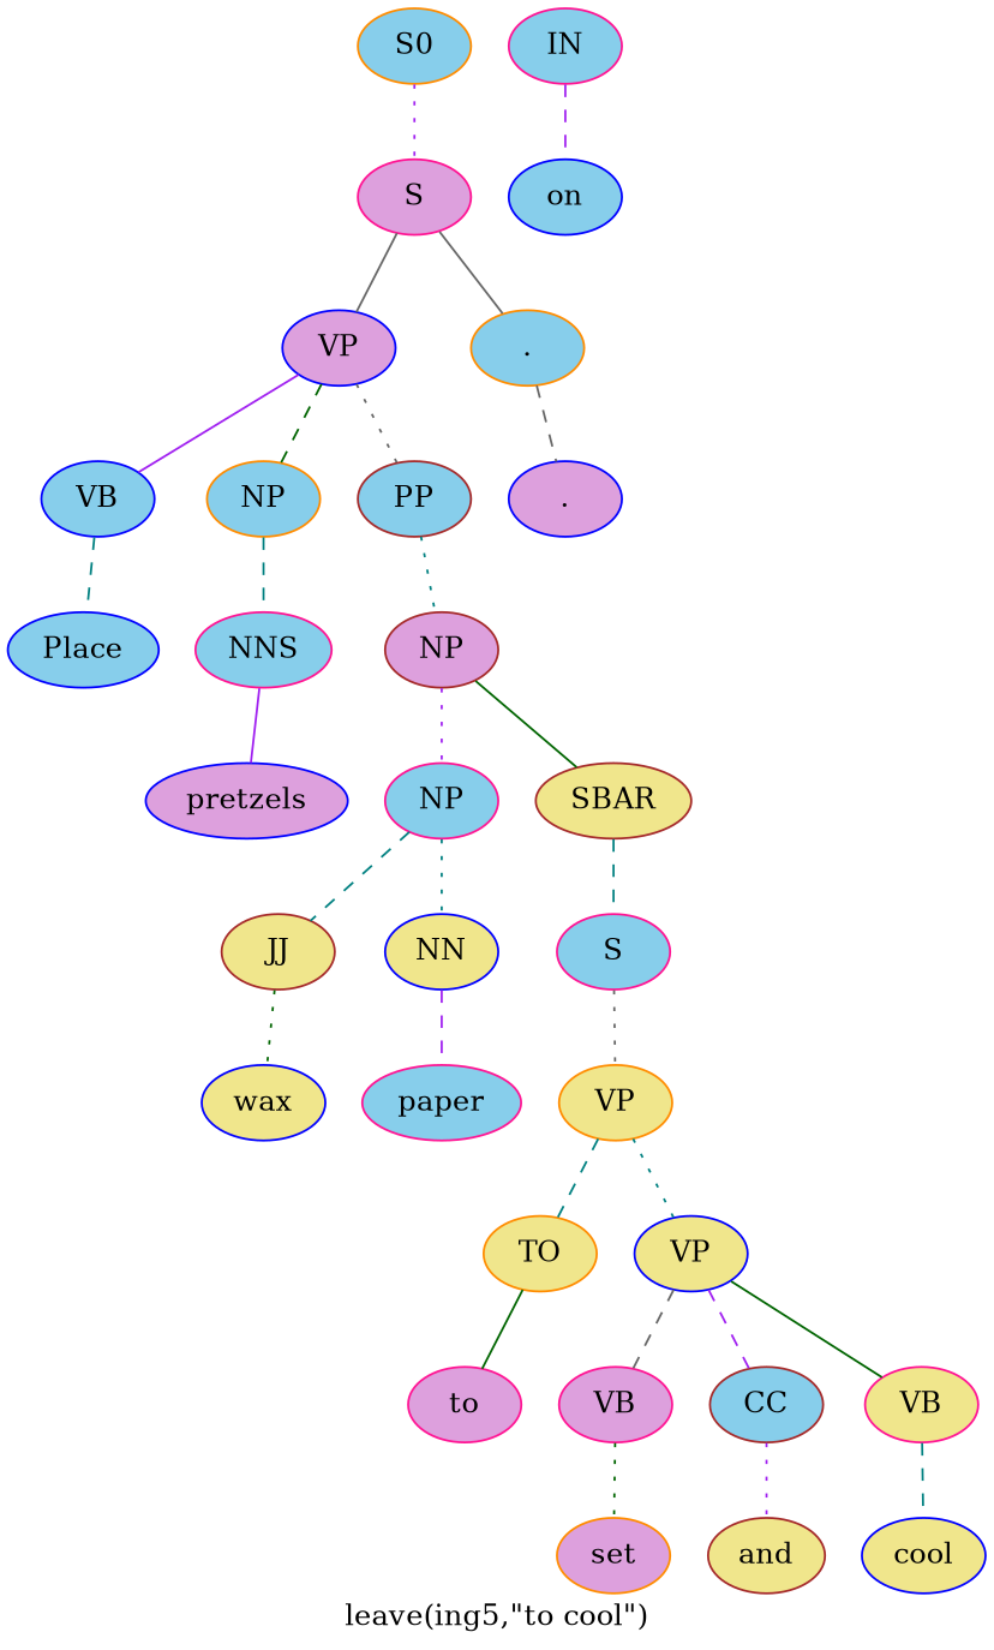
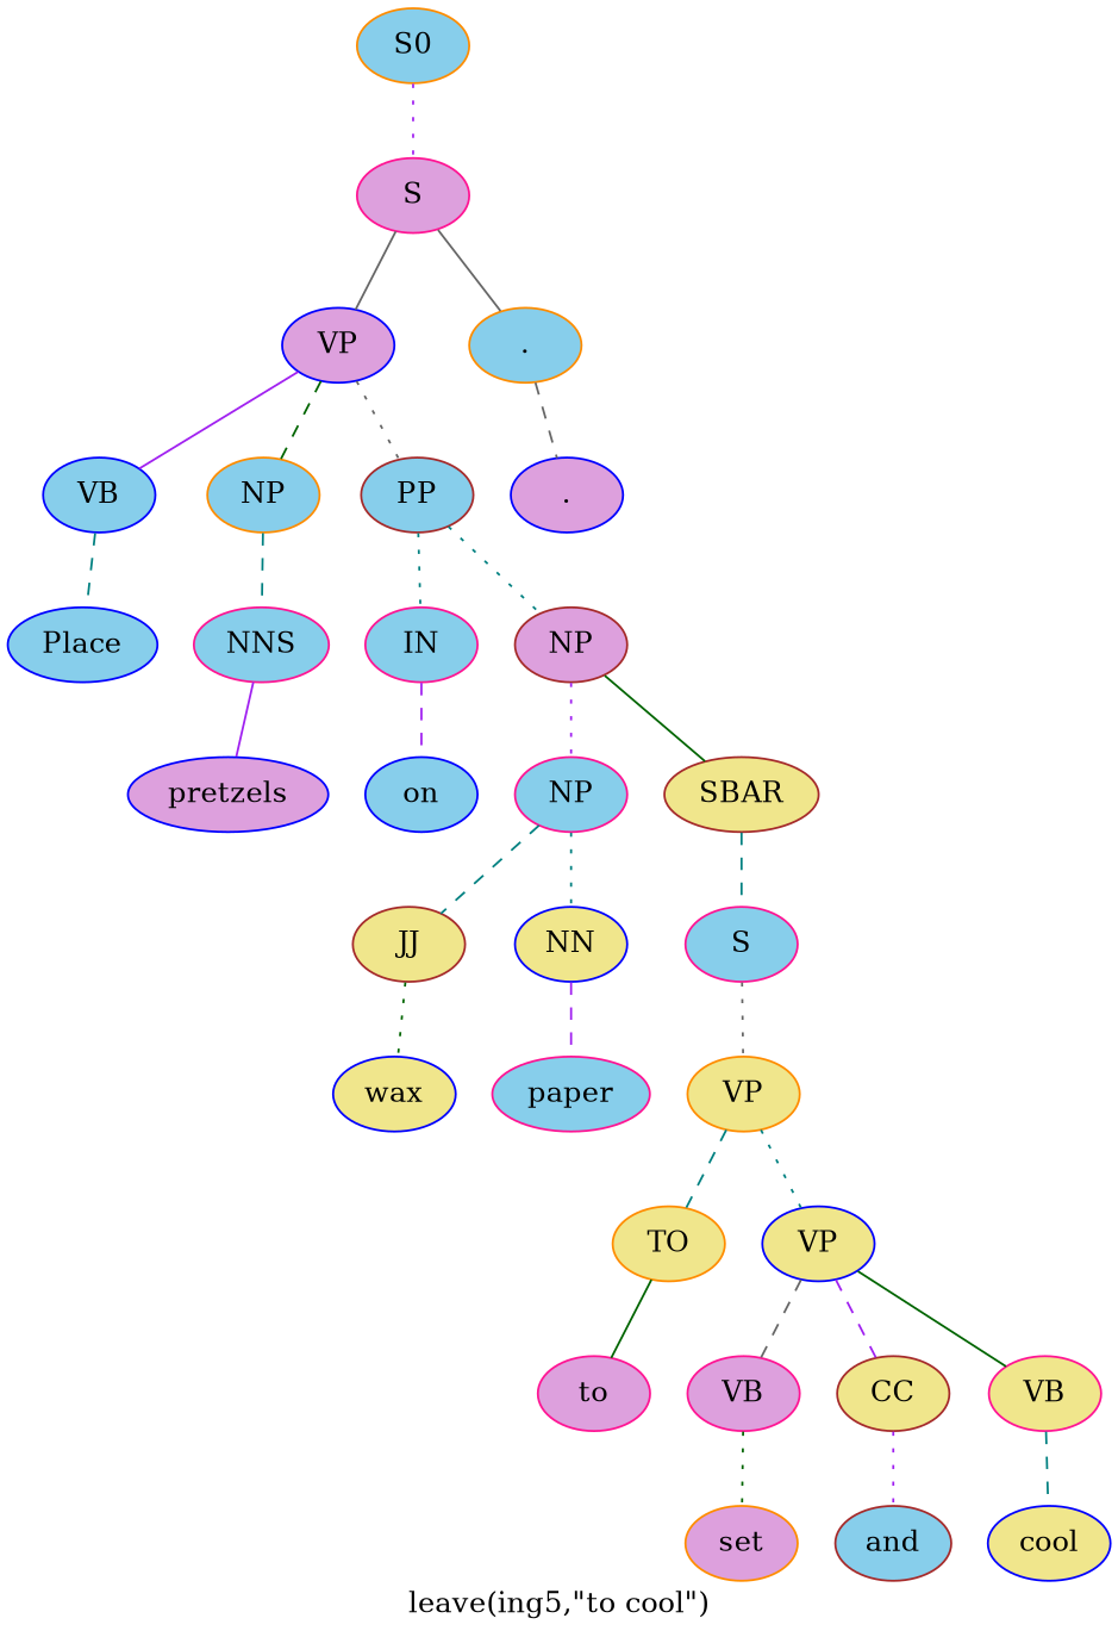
  graph {
    label="leave(ing5,\"to cool\")"
    node [color=blue fillcolor=skyblue style=filled]
    edge [color=teal style=dashed]
    n1 [color=darkorange label=S0]
    n2 [color=deeppink fillcolor=plum label=S]
    n3 [fillcolor=plum label=VP]
    n4 [color=darkorange label="."]
    n5 [label=VB]
    n6 [color=darkorange label=NP]
    n7 [color=brown label=PP]
    n8 [fillcolor=plum label="."]
    n9 [label=Place]
    n10 [color=deeppink label=NNS]
    n11 [color=deeppink label=IN]
    n12 [color=brown fillcolor=plum label=NP]
    n13 [fillcolor=plum label=pretzels]
    n14 [label=on]
    n15 [color=deeppink label=NP]
    n16 [color=brown fillcolor=khaki label=SBAR]
    n17 [color=brown fillcolor=khaki label=JJ]
    n18 [fillcolor=khaki label=NN]
    n19 [color=deeppink label=S]
    n20 [fillcolor=khaki label=wax]
    n21 [color=deeppink label=paper]
    n22 [color=darkorange fillcolor=khaki label=VP]
    n23 [color=darkorange fillcolor=khaki label=TO]
    n24 [fillcolor=khaki label=VP]
    n25 [color=deeppink fillcolor=plum label=to]
    n26 [color=deeppink fillcolor=plum label=VB]
-   n27 [color=brown label=CC]
+   n27 [color=brown fillcolor=khaki label=CC]
    n28 [color=deeppink fillcolor=khaki label=VB]
    n29 [color=darkorange fillcolor=plum label=set]
-   n30 [color=brown fillcolor=khaki label=and]
+   n30 [color=brown label=and]
    n31 [fillcolor=khaki label=cool]
    n1 -- n2 [color=purple style=dotted]
    n2 -- n3 [color=gray40 style=solid]
    n2 -- n4 [color=gray40 style=solid]
    n3 -- n5 [color=purple style=solid]
    n3 -- n6 [color=darkgreen]
    n3 -- n7 [color=gray40 style=dotted]
    n4 -- n8 [color=gray40]
    n5 -- n9
    n6 -- n10
+   n7 -- n11 [style=dotted]
    n7 -- n12 [style=dotted]
    n10 -- n13 [color=purple style=solid]
    n11 -- n14 [color=purple]
    n12 -- n15 [color=purple style=dotted]
    n12 -- n16 [color=darkgreen style=solid]
    n15 -- n17
    n15 -- n18 [style=dotted]
    n16 -- n19
    n17 -- n20 [color=darkgreen style=dotted]
    n18 -- n21 [color=purple]
    n19 -- n22 [color=gray40 style=dotted]
    n22 -- n23
    n22 -- n24 [style=dotted]
    n23 -- n25 [color=darkgreen style=solid]
    n24 -- n26 [color=gray40]
    n24 -- n27 [color=purple]
    n24 -- n28 [color=darkgreen style=solid]
    n26 -- n29 [color=darkgreen style=dotted]
    n27 -- n30 [color=purple style=dotted]
    n28 -- n31
  }
